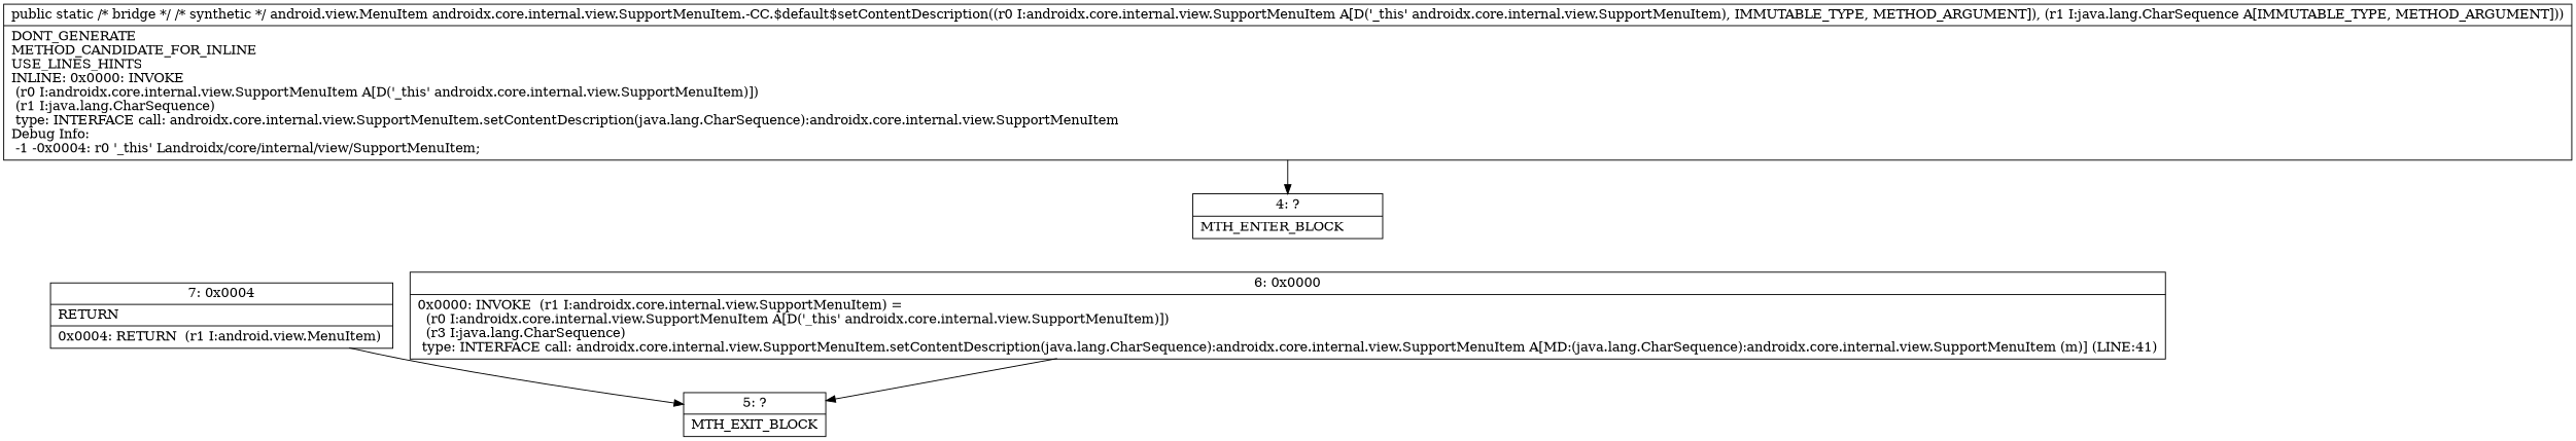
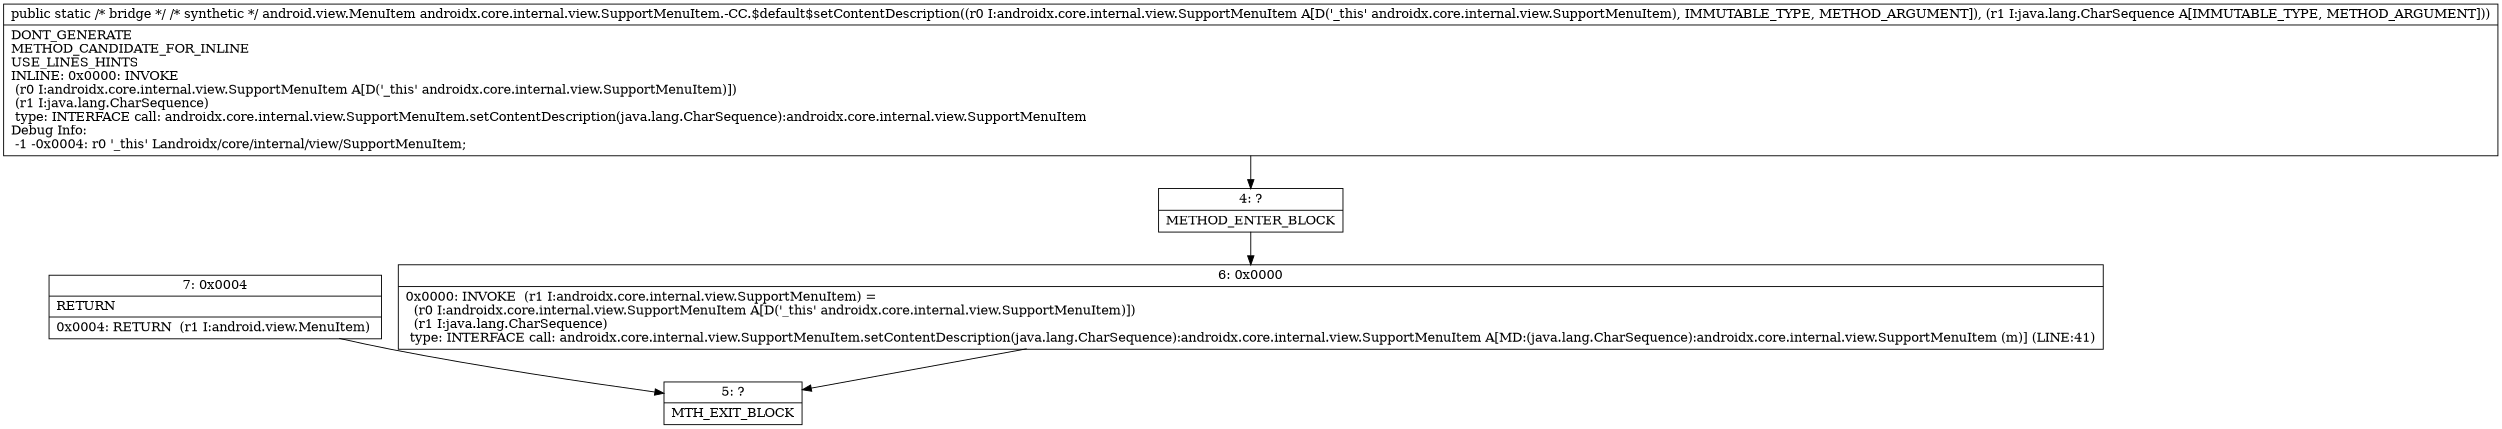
  digraph {
    node [shape=record]
-   n1 [label="{4\:\ ?|MTH_ENTER_BLOCK\l}"]
-   n2 [label="{6\:\ 0x0000|0x0000: INVOKE  (r1 I:androidx.core.internal.view.SupportMenuItem) = \l  (r0 I:androidx.core.internal.view.SupportMenuItem A[D('_this' androidx.core.internal.view.SupportMenuItem)])\l  (r3 I:java.lang.CharSequence)\l type: INTERFACE call: androidx.core.internal.view.SupportMenuItem.setContentDescription(java.lang.CharSequence):androidx.core.internal.view.SupportMenuItem A[MD:(java.lang.CharSequence):androidx.core.internal.view.SupportMenuItem (m)] (LINE:41)\l}"]
+   n1 [label="{4\:\ ?|METHOD_ENTER_BLOCK\l}"]
+   n2 [label="{6\:\ 0x0000|0x0000: INVOKE  (r1 I:androidx.core.internal.view.SupportMenuItem) = \l  (r0 I:androidx.core.internal.view.SupportMenuItem A[D('_this' androidx.core.internal.view.SupportMenuItem)])\l  (r1 I:java.lang.CharSequence)\l type: INTERFACE call: androidx.core.internal.view.SupportMenuItem.setContentDescription(java.lang.CharSequence):androidx.core.internal.view.SupportMenuItem A[MD:(java.lang.CharSequence):androidx.core.internal.view.SupportMenuItem (m)] (LINE:41)\l}"]
    n3 [label="{5\:\ ?|MTH_EXIT_BLOCK\l}"]
    n4 [label="{7\:\ 0x0004|RETURN\l|0x0004: RETURN  (r1 I:android.view.MenuItem) \l}"]
    n5 [label="{public static \/* bridge *\/ \/* synthetic *\/ android.view.MenuItem androidx.core.internal.view.SupportMenuItem.\-CC.$default$setContentDescription((r0 I:androidx.core.internal.view.SupportMenuItem A[D('_this' androidx.core.internal.view.SupportMenuItem), IMMUTABLE_TYPE, METHOD_ARGUMENT]), (r1 I:java.lang.CharSequence A[IMMUTABLE_TYPE, METHOD_ARGUMENT]))  | DONT_GENERATE\lMETHOD_CANDIDATE_FOR_INLINE\lUSE_LINES_HINTS\lINLINE: 0x0000: INVOKE  \l  (r0 I:androidx.core.internal.view.SupportMenuItem A[D('_this' androidx.core.internal.view.SupportMenuItem)])\l  (r1 I:java.lang.CharSequence)\l type: INTERFACE call: androidx.core.internal.view.SupportMenuItem.setContentDescription(java.lang.CharSequence):androidx.core.internal.view.SupportMenuItem\lDebug Info:\l  \-1 \-0x0004: r0 '_this' Landroidx\/core\/internal\/view\/SupportMenuItem;\l}"]
+   n1 -> n2
    n2 -> n3
    n4 -> n3
    n5 -> n1
  }
